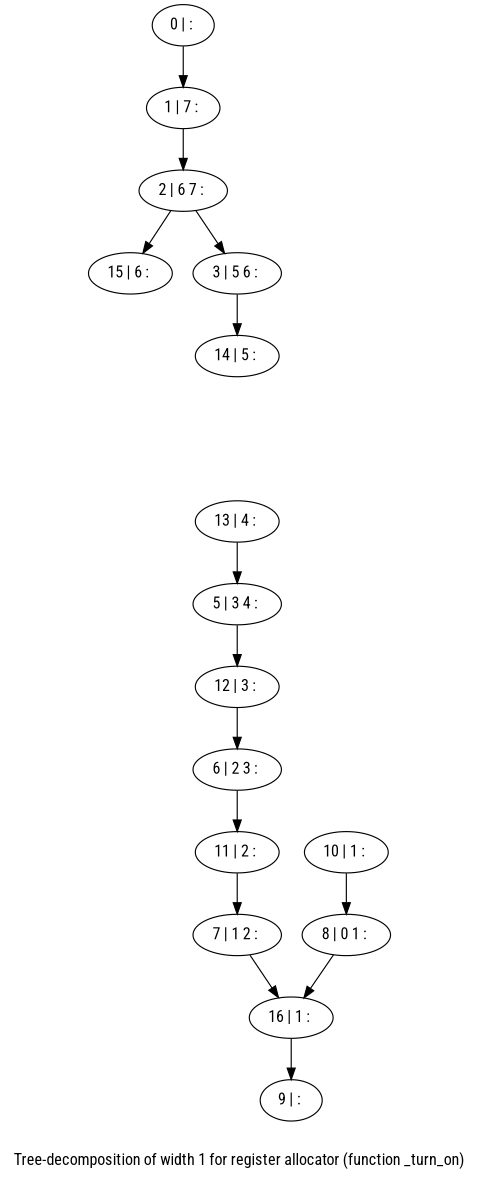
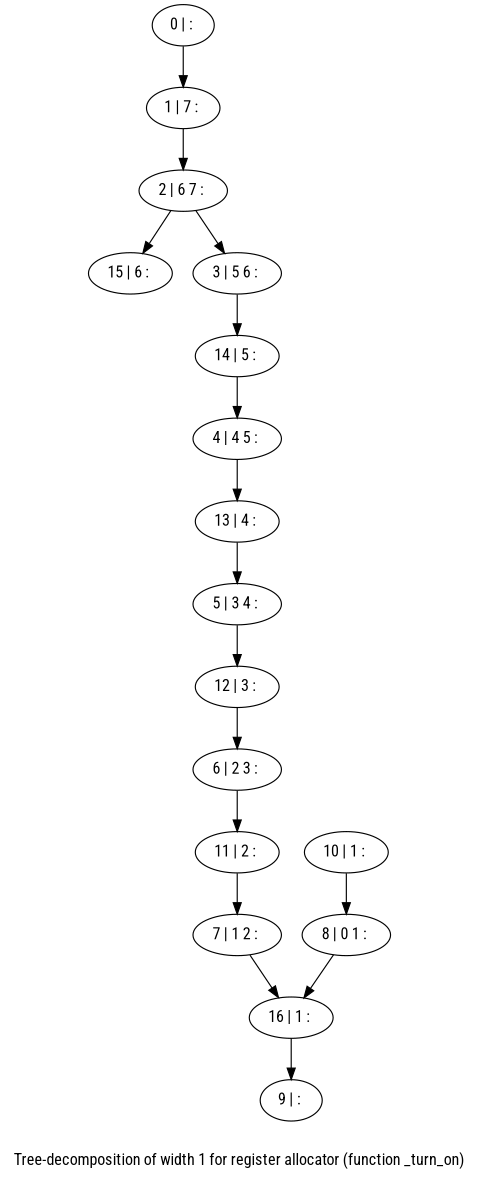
  digraph {
    fontname="Roboto Condensed"
    label="Tree-decomposition of width 1 for register allocator (function _turn_on)"
    node [fontname="Roboto Condensed"]
    edge [fontname="Roboto Condensed"]
    n1 [label="0 | : "]
    n2 [label="1 | 7 : "]
    n3 [label="2 | 6 7 : "]
    n4 [label="15 | 6 : "]
    n5 [label="3 | 5 6 : "]
    n6 [label="14 | 5 : "]
+   n7 [label="4 | 4 5 : "]
    n8 [label="13 | 4 : "]
    n9 [label="5 | 3 4 : "]
    n10 [label="12 | 3 : "]
    n11 [label="6 | 2 3 : "]
    n12 [label="11 | 2 : "]
    n13 [label="7 | 1 2 : "]
    n14 [label="16 | 1 : "]
    n15 [label="10 | 1 : "]
    n16 [label="8 | 0 1 : "]
    n17 [label="9 | : "]
    n1 -> n2
    n2 -> n3
    n3 -> n4
    n3 -> n5
    n5 -> n6
+   n6 -> n7
+   n7 -> n8
    n8 -> n9
    n9 -> n10
    n10 -> n11
    n11 -> n12
    n12 -> n13
    n13 -> n14
    n14 -> n17
    n15 -> n16
    n16 -> n14
  }
